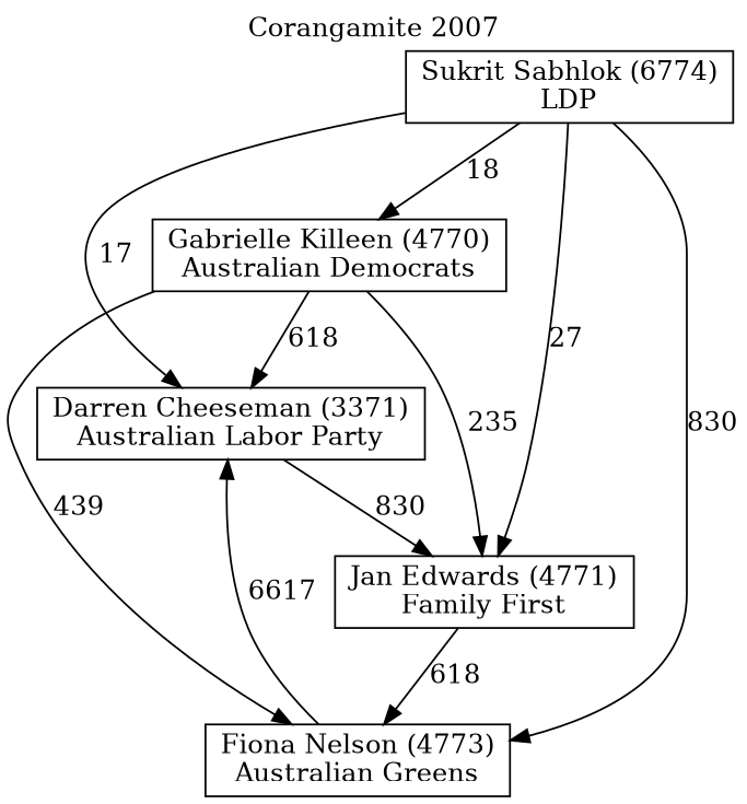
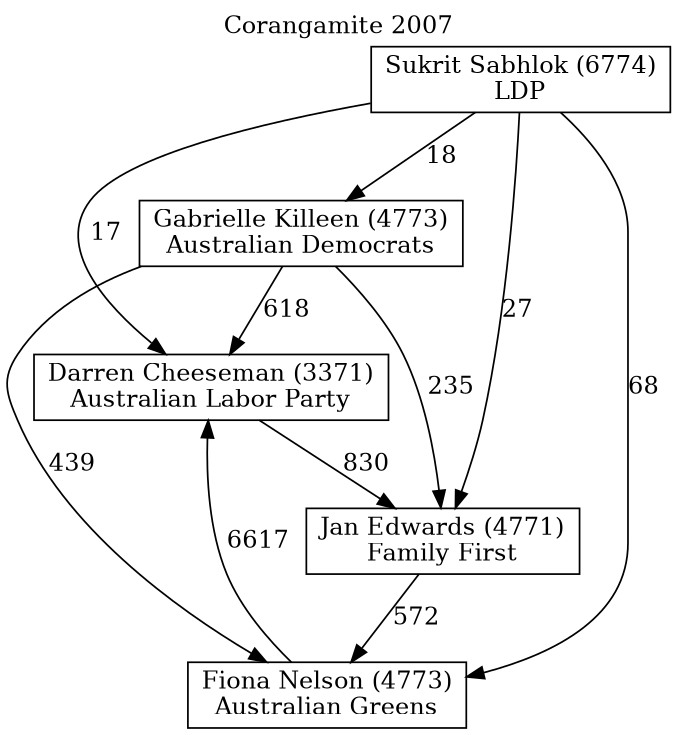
  digraph {
    label="Corangamite 2007"
    labelloc=t
    mclimit=10
    node [shape=box]
    n1 [label="Darren Cheeseman (3371)\nAustralian Labor Party"]
    n2 [label="Jan Edwards (4771)\nFamily First"]
    n3 [label="Fiona Nelson (4773)\nAustralian Greens"]
-   n4 [label="Gabrielle Killeen (4770)\nAustralian Democrats"]
+   n4 [label="Gabrielle Killeen (4773)\nAustralian Democrats"]
    n5 [label="Sukrit Sabhlok (6774)\nLDP"]
    n1 -> n2 [label=830]
-   n2 -> n3 [label=618]
+   n2 -> n3 [label=572]
    n3 -> n1 [label=6617]
    n4 -> n1 [label=618]
    n4 -> n2 [label=235]
    n4 -> n3 [label=439]
    n5 -> n1 [label=17]
    n5 -> n2 [label=27]
-   n5 -> n3 [label=830]
+   n5 -> n3 [label=68]
    n5 -> n4 [label=18]
  }
